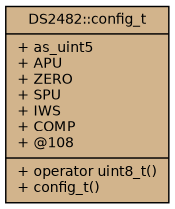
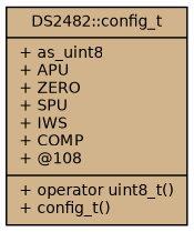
  digraph {
-   n1 [color=black fillcolor=tan fontcolor=black fontname=Helvetica fontsize=10 height=0.2 label="{DS2482::config_t\n|+ as_uint5\l+ APU\l+ ZERO\l+ SPU\l+ IWS\l+ COMP\l+ @108\l|+ operator uint8_t()\l+ config_t()\l}" shape=record style=filled width=0.4]
+   n1 [color=black fillcolor=tan fontcolor=black fontname=Helvetica fontsize=10 height=0.2 label="{DS2482::config_t\n|+ as_uint8\l+ APU\l+ ZERO\l+ SPU\l+ IWS\l+ COMP\l+ @108\l|+ operator uint8_t()\l+ config_t()\l}" shape=record style=filled width=0.4]
  }
